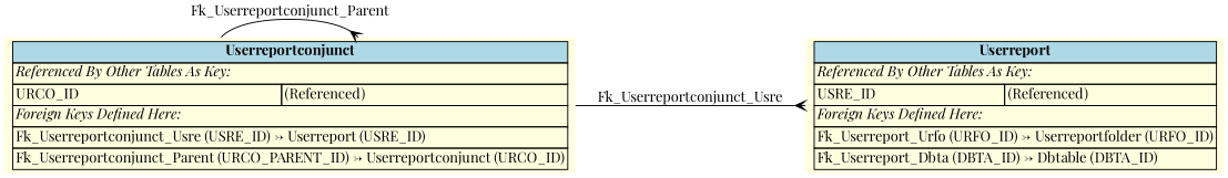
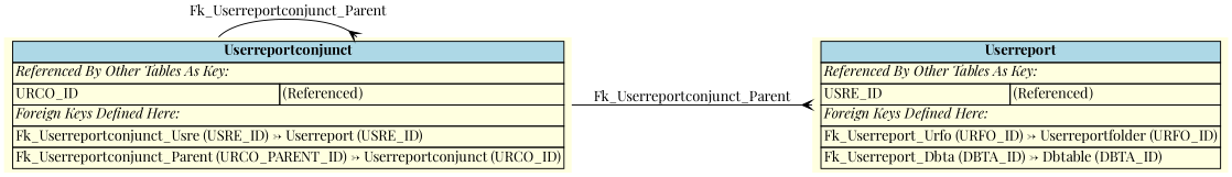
  digraph {
    rankdir=LR
    fontname="Playfair Display"
    node [fillcolor=lightyellow shape=plaintext style=filled fontname="Playfair Display"]
    edge [arrowhead=crow arrowtail=none dir=both labelfontsize=10 fontname="Playfair Display"]
    n1 [label=<     <TABLE BORDER="0" CELLBORDER="1" CELLSPACING="0" BGCOLOR="lightyellow">       <TR><TD COLSPAN="2" BGCOLOR="lightblue"><B>Userreportconjunct</B></TD></TR>       <TR><TD COLSPAN="2" ALIGN="LEFT"><I>Referenced By Other Tables As Key:</I></TD></TR>       <TR><TD ALIGN="LEFT">URCO_ID</TD><TD ALIGN="LEFT">(Referenced)</TD></TR>       <TR><TD COLSPAN="2" ALIGN="LEFT"><I>Foreign Keys Defined Here:</I></TD></TR>       <TR><TD ALIGN="LEFT" COLSPAN="2">Fk_Userreportconjunct_Usre (USRE_ID) &rarr; Userreport (USRE_ID)</TD></TR>       <TR><TD ALIGN="LEFT" COLSPAN="2">Fk_Userreportconjunct_Parent (URCO_PARENT_ID) &rarr; Userreportconjunct (URCO_ID)</TD></TR>     </TABLE>     >]
    n2 [label=<     <TABLE BORDER="0" CELLBORDER="1" CELLSPACING="0" BGCOLOR="lightyellow">       <TR><TD COLSPAN="2" BGCOLOR="lightblue"><B>Userreport</B></TD></TR>       <TR><TD COLSPAN="2" ALIGN="LEFT"><I>Referenced By Other Tables As Key:</I></TD></TR>       <TR><TD ALIGN="LEFT">USRE_ID</TD><TD ALIGN="LEFT">(Referenced)</TD></TR>       <TR><TD COLSPAN="2" ALIGN="LEFT"><I>Foreign Keys Defined Here:</I></TD></TR>       <TR><TD ALIGN="LEFT" COLSPAN="2">Fk_Userreport_Urfo (URFO_ID) &rarr; Userreportfolder (URFO_ID)</TD></TR>       <TR><TD ALIGN="LEFT" COLSPAN="2">Fk_Userreport_Dbta (DBTA_ID) &rarr; Dbtable (DBTA_ID)</TD></TR>     </TABLE>     >]
    n1 -> n1 [label=" Fk_Userreportconjunct_Parent "]
-   n1 -> n2 [label=" Fk_Userreportconjunct_Usre "]
+   n1 -> n2 [label=" Fk_Userreportconjunct_Parent "]
  }
